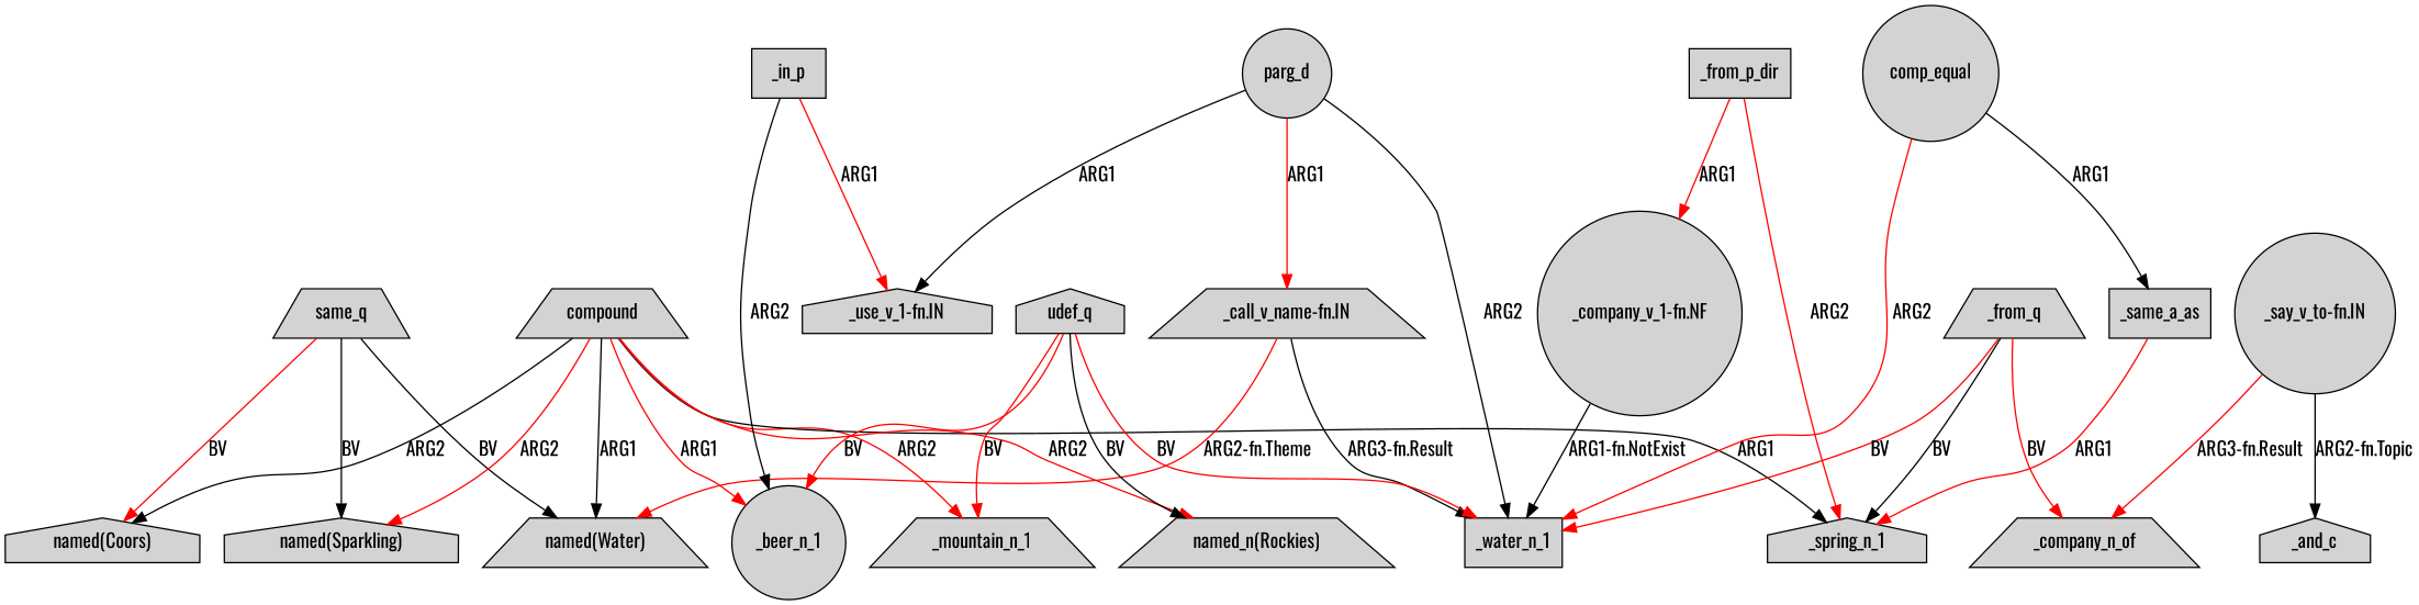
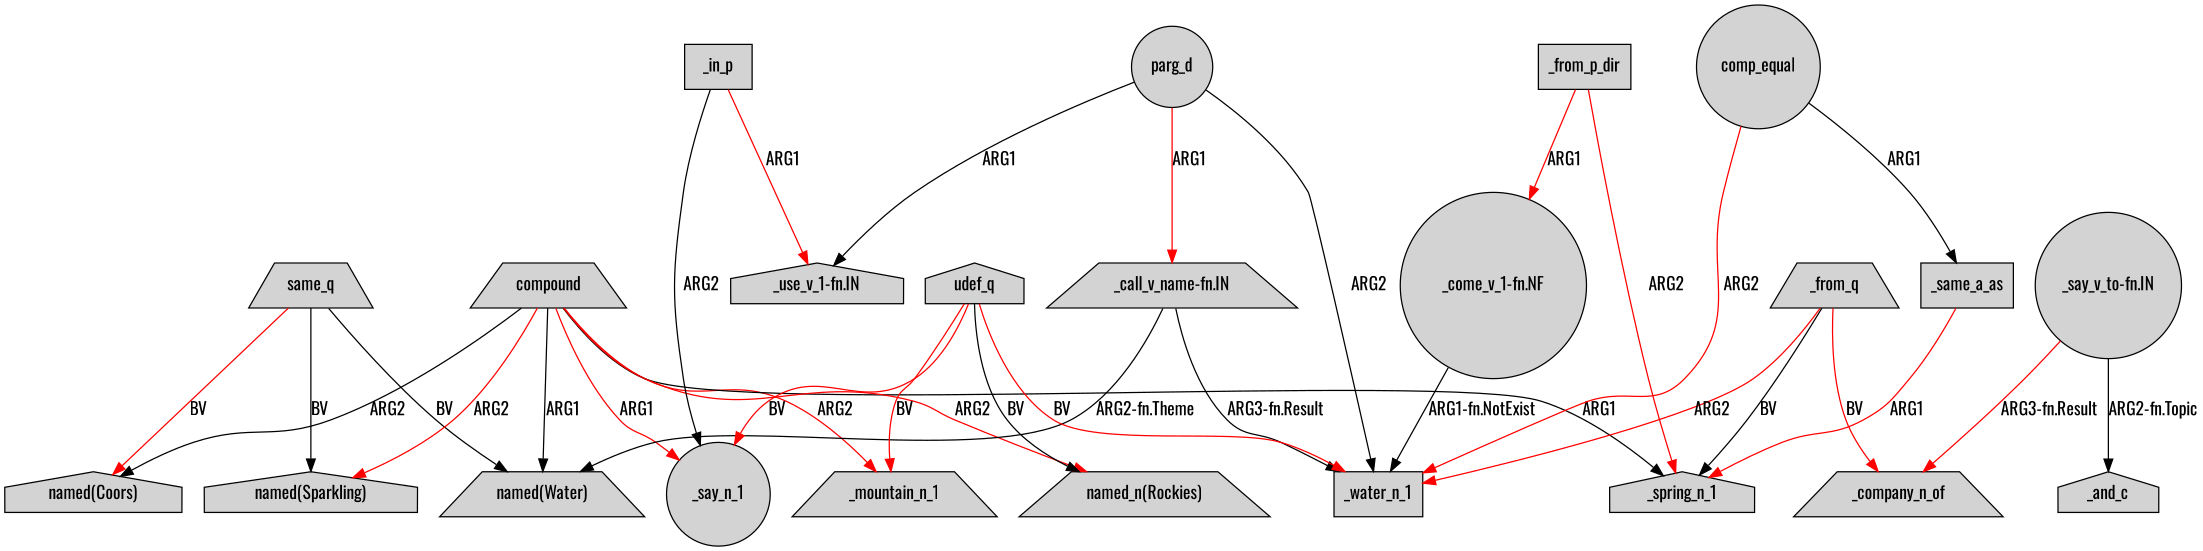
  digraph {
    fontname=Oswald
    node [fontname=Oswald shape=trapezium style=filled]
    edge [color=red fontname=Oswald]
    n1 [label=same_q]
    "named(Water)"
    "named(Sparkling)" [shape=house]
    "named(Coors)" [shape=house]
    compound
    _mountain_n_1
-   _beer_n_1 [shape=circle]
+   _beer_n_1 [shape=circle label=_say_n_1]
    _spring_n_1 [shape=house]
    "named_n(Rockies)"
    "_call_v_name-fn.IN"
    _water_n_1 [shape=box]
    parg_d [shape=circle]
    "_use_v_1-fn.IN" [shape=house]
    n14 [label=_from_q]
    _company_n_of
    _same_a_as [shape=box]
    _in_p [shape=box]
    comp_equal [shape=circle]
    udef_q [shape=house]
-   "_come_v_1-fn.NF" [shape=circle label="_company_v_1-fn.NF"]
+   "_come_v_1-fn.NF" [shape=circle]
    "_say_v_to-fn.IN" [shape=circle]
    _and_c [shape=house]
    _from_p_dir [shape=box]
    n1 -> "named(Water)" [color=black label=BV]
    n1 -> "named(Sparkling)" [color=black label=BV]
    n1 -> "named(Coors)" [label=BV]
    compound -> "named(Water)" [color=black label=ARG1]
    compound -> "named(Sparkling)" [label=ARG2]
    compound -> "named(Coors)" [color=black label=ARG2]
    compound -> _mountain_n_1 [label=ARG2]
    compound -> _beer_n_1 [label=ARG1]
    compound -> _spring_n_1 [color=black label=ARG1]
    compound -> "named_n(Rockies)" [label=ARG2]
-   "_call_v_name-fn.IN" -> "named(Water)" [label="ARG2-fn.Theme"]
+   "_call_v_name-fn.IN" -> "named(Water)" [color=black label="ARG2-fn.Theme"]
    "_call_v_name-fn.IN" -> _water_n_1 [color=black label="ARG3-fn.Result"]
    parg_d -> "_call_v_name-fn.IN" [label=ARG1]
    parg_d -> _water_n_1 [color=black label=ARG2]
    parg_d -> "_use_v_1-fn.IN" [color=black label=ARG1]
    n14 -> _spring_n_1 [color=black label=BV]
-   n14 -> _water_n_1 [label=BV]
+   n14 -> _water_n_1 [label=ARG2]
    n14 -> _company_n_of [label=BV]
    _same_a_as -> _spring_n_1 [label=ARG1]
    _in_p -> _beer_n_1 [color=black label=ARG2]
    _in_p -> "_use_v_1-fn.IN" [label=ARG1]
    comp_equal -> _water_n_1 [label=ARG2]
    comp_equal -> _same_a_as [color=black label=ARG1]
    udef_q -> _mountain_n_1 [label=BV]
    udef_q -> _beer_n_1 [label=BV]
    udef_q -> "named_n(Rockies)" [color=black label=BV]
    udef_q -> _water_n_1 [label=BV]
    "_come_v_1-fn.NF" -> _water_n_1 [color=black label="ARG1-fn.NotExist"]
    "_say_v_to-fn.IN" -> _company_n_of [label="ARG3-fn.Result"]
    "_say_v_to-fn.IN" -> _and_c [color=black label="ARG2-fn.Topic"]
    _from_p_dir -> _spring_n_1 [label=ARG2]
    _from_p_dir -> "_come_v_1-fn.NF" [label=ARG1]
  }
